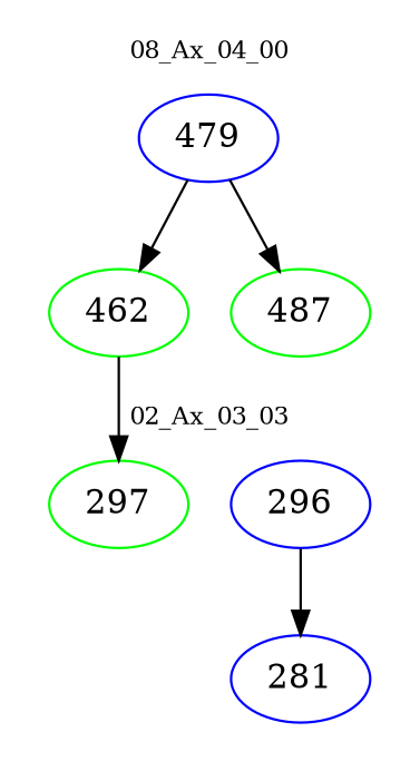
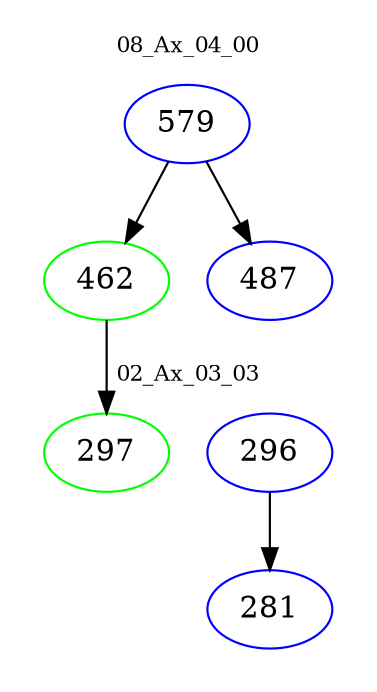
  digraph {
    node [color=blue]
    edge [color=black]
    n1 [label=296]
    n2 [label=281]
    n3 [color=green label=297]
-   n4 [label=479]
+   n4 [label=579]
    n5 [color=green label=462]
-   n6 [color=green label=487]
+   n6 [label=487]
    subgraph cluster_1 {
      color=white
      fontsize=10
      label="02_Ax_03_03"
      n1
      n2
      n3
    }
    subgraph cluster_2 {
      color=white
      fontsize=10
      label="08_Ax_04_00"
      n4
      n5
      n6
    }
    n1 -> n2
    n4 -> n5
    n4 -> n6
    n5 -> n3
  }
